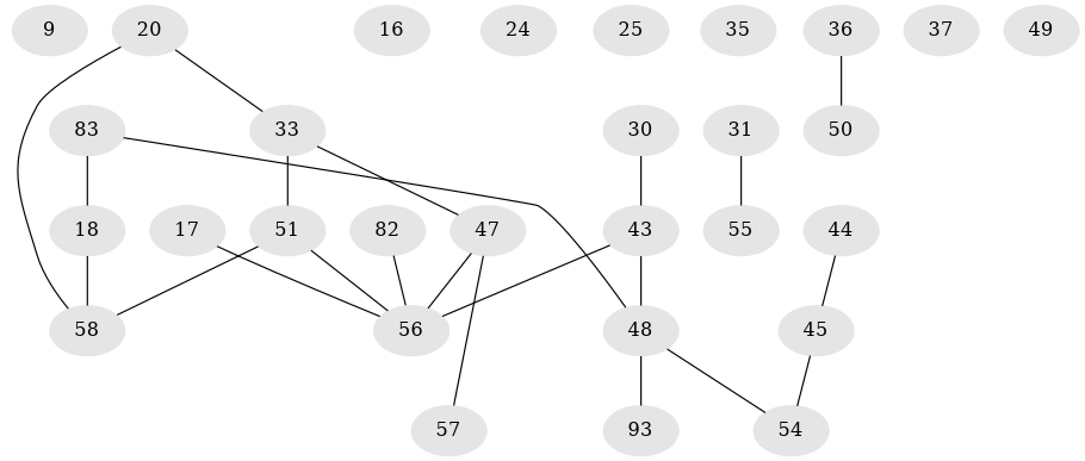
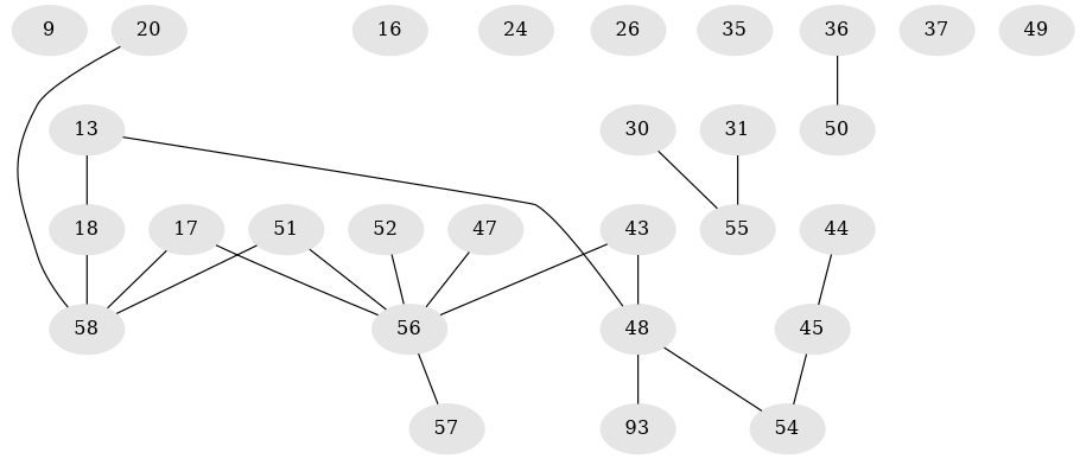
  graph {
    node [color=gray90 style=filled]
    9
-   13 [super="+10" label=83]
+   13 [super="+10"]
    18
    48 [super="+8+21+28+23+46"]
    58 [super="+39"]
    54 [super="+29"]
    n7 [label=93]
    16
    17 [super="+3"]
    56 [super="+7+15+40+41+42"]
    57
    20
-   33
    47
    51 [super="+34"]
    24
-   26 [label=25]
+   26
    43 [super="+1"]
    30
    55 [super="+22"]
    31
    35 [super="+19"]
    36
    50
    37
    44
    45
    49
-   52 [super="+14" label=82]
+   52 [super="+14"]
    13 -- 18 [weight=2]
    13 -- 48
    18 -- 58 [weight=2]
    48 -- 54
    48 -- n7
+   17 -- 58
    17 -- 56
-   47 -- 57
+   56 -- 57
    20 -- 58
-   20 -- 33
-   33 -- 47
-   33 -- 51 [weight=2]
    47 -- 56
    51 -- 58
    51 -- 56 [weight=2]
    43 -- 48
    43 -- 56 [weight=3]
-   30 -- 43 [weight=2]
+   30 -- 55 [weight=2]
    31 -- 55
    36 -- 50
    44 -- 45
    45 -- 54
    52 -- 56
  }
